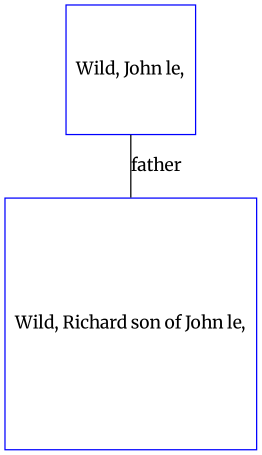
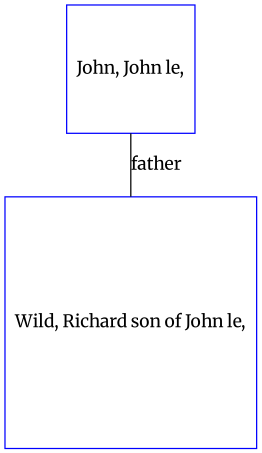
  digraph {
    fontname=Merriweather
    node [color=blue regular=1 shape=box fontname=Merriweather]
    n1 [label="Wild, Richard son of John le,"]
-   n2 [label="Wild, John le,"]
+   n2 [label="John, John le,"]
    n2 -> n1 [arrowsize=0.0 dir=none label=father fontname=Merriweather]
  }
